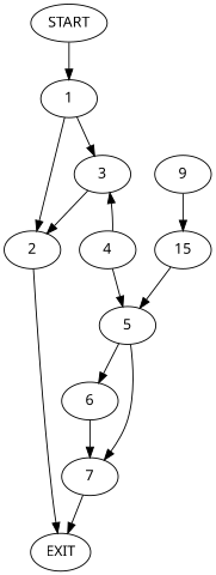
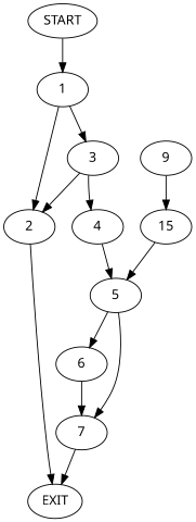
  digraph {
    fontname="Noto Sans"
    node [fontname="Noto Sans"]
    edge [fontname="Noto Sans"]
    n1 [label=START]
    1
    2
    3
    n5 [label=EXIT]
    4
    5
    6
    7
    n10 [label=15]
    9
    n1 -> 1
    1 -> 2
    1 -> 3
    2 -> n5
    3 -> 2
-   4 -> 3
+   3 -> 4
    4 -> 5
    5 -> 6
    5 -> 7
    6 -> 7
    7 -> n5
    n10 -> 5
    9 -> n10
  }
